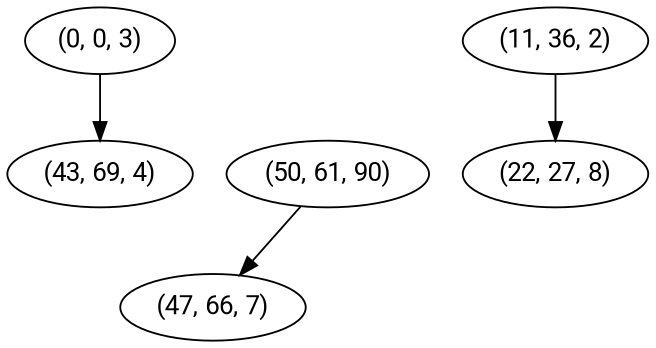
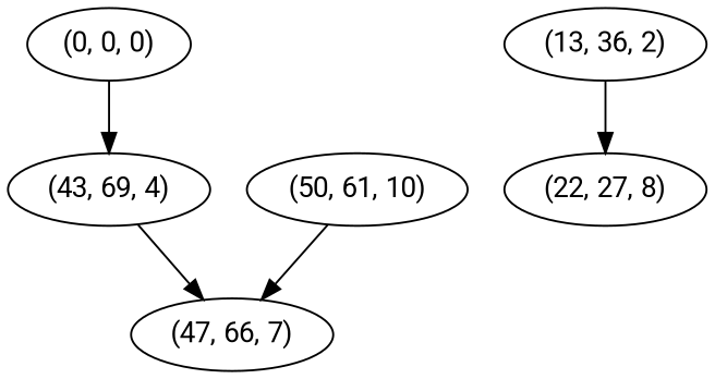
  digraph {
    fontname=Roboto
    node [fontname=Roboto]
    edge [fontname=Roboto]
-   "(0, 0, 0)" [label="(0, 0, 3)"]
+   "(0, 0, 0)"
    "(43, 69, 4)"
-   "(13, 36, 2)" [label="(11, 36, 2)"]
+   "(13, 36, 2)"
    "(22, 27, 8)"
    "(47, 66, 7)"
-   "(50, 61, 10)" [label="(50, 61, 90)"]
+   "(50, 61, 10)"
    "(0, 0, 0)" -> "(43, 69, 4)"
+   "(43, 69, 4)" -> "(47, 66, 7)"
    "(13, 36, 2)" -> "(22, 27, 8)"
    "(50, 61, 10)" -> "(47, 66, 7)"
  }
